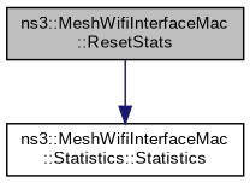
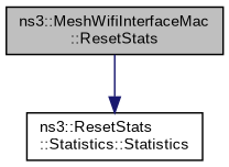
  digraph {
    rankdir=TB
    fontname="Liberation Sans"
    node [color=black fontname="Liberation Sans" fontsize=10 shape=record style=filled]
    n1 [fillcolor=grey75 fontcolor=black height=0.2 label="ns3::MeshWifiInterfaceMac\l::ResetStats" width=0.4]
-   n2 [fillcolor=white height=0.2 label="ns3::MeshWifiInterfaceMac\l::Statistics::Statistics" width=0.4]
+   n2 [fillcolor=white height=0.2 label="ns3::ResetStats\l::Statistics::Statistics" width=0.4]
    n1 -> n2 [color=midnightblue fontname="Liberation Sans" fontsize=10 labelfontname=Helvetica labelfontsize=10 style=solid]
  }
